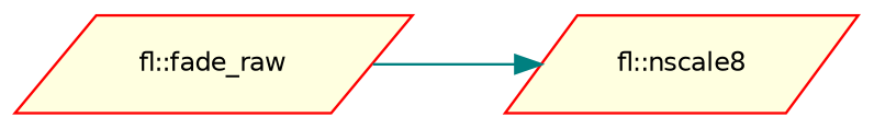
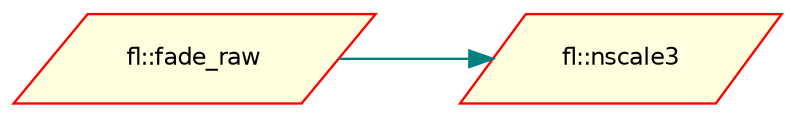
  digraph {
    rankdir=LR
    node [color=red fillcolor=lightyellow fontname=Helvetica fontsize=10 shape=parallelogram style=filled]
    n1 [fontcolor=black height=0.2 label="fl::fade_raw" width=0.4]
-   n2 [height=0.2 label="fl::nscale8" width=0.4]
+   n2 [height=0.2 label="fl::nscale3" width=0.4]
    n1 -> n2 [color=teal fontname=Helvetica fontsize=10 labelfontname=Helvetica labelfontsize=10 style=solid]
  }
